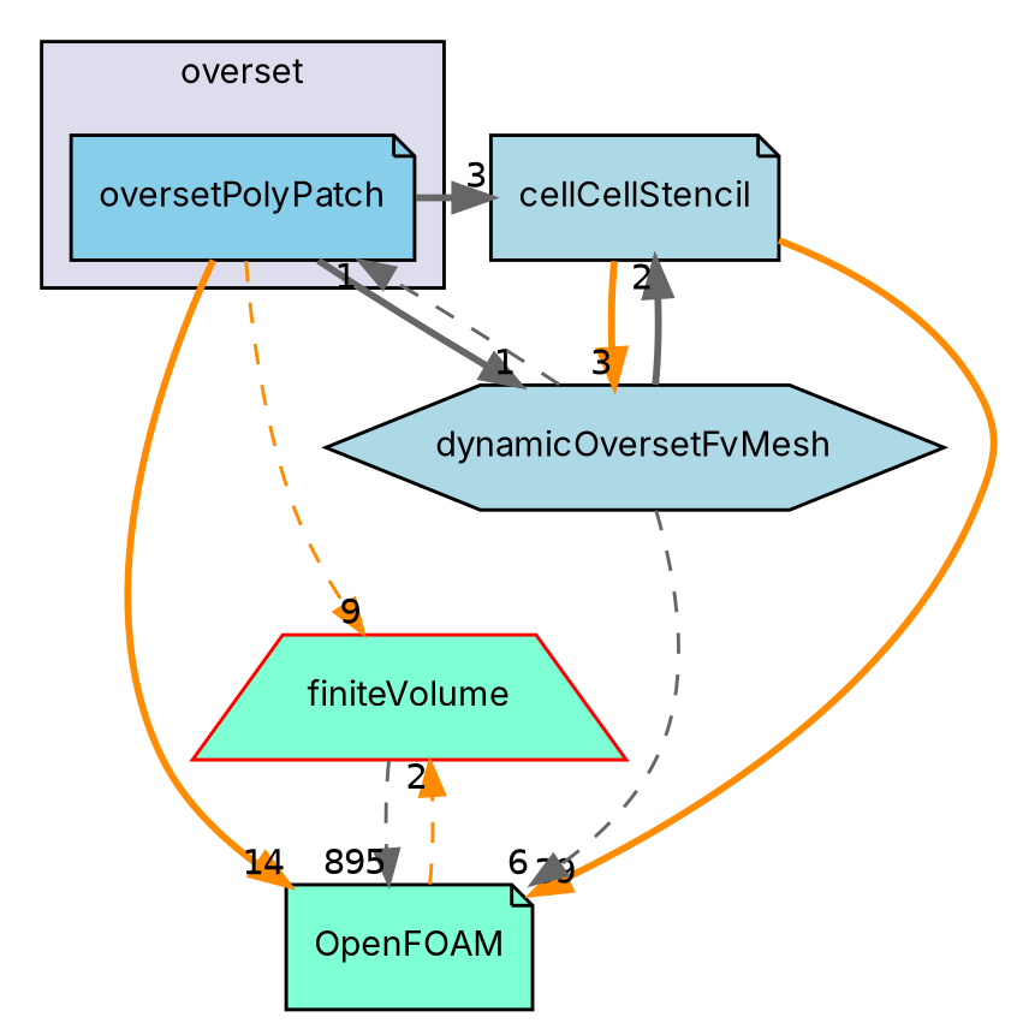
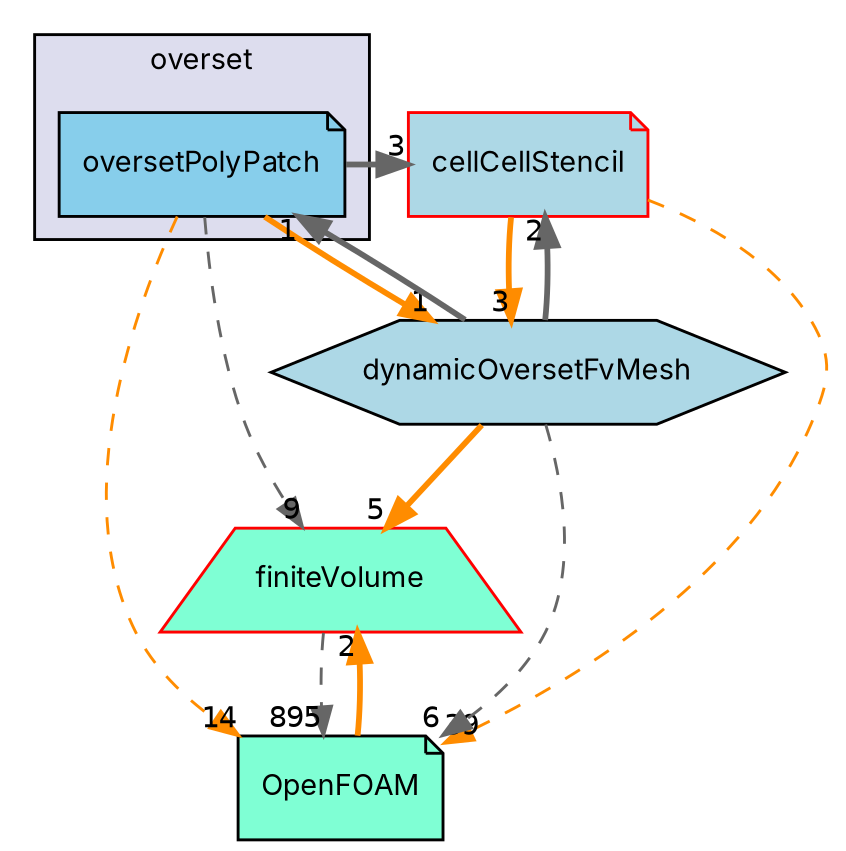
  digraph {
    compound=true
    fontname=Inter
    node [fillcolor=aquamarine fontname=Inter fontsize=10 shape=note style=filled]
    edge [color=darkorange fontname=Inter headlabel=3 labeldistance=1.5 labelfontname=Helvetica labelfontsize=10 style=bold]
    n1 [fillcolor=skyblue label=oversetPolyPatch pencolor=black]
    n2 [color=red label=finiteVolume shape=trapezium]
-   n3 [color=black fillcolor=lightblue label=cellCellStencil]
+   n3 [color=red fillcolor=lightblue label=cellCellStencil]
    n4 [fillcolor=lightblue label=dynamicOversetFvMesh shape=hexagon]
    n5 [color=black label=OpenFOAM]
    subgraph cluster_1 {
      bgcolor="#ddddee"
      fontsize=10
      label=overset
      pencolor=black
      n1
    }
-   n1 -> n2 [headlabel=9 style=dashed]
+   n1 -> n2 [color=gray40 headlabel=9 style=dashed]
    n1 -> n3 [color=gray40]
-   n1 -> n4 [color=gray40 headlabel=1]
-   n1 -> n5 [headlabel=14]
+   n1 -> n4 [headlabel=1]
+   n1 -> n5 [headlabel=14 style=dashed]
    n2 -> n5 [color=gray40 headlabel=895 style=dashed]
    n3 -> n4
-   n3 -> n5 [headlabel=39]
-   n4 -> n1 [color=gray40 headlabel=1 style=dashed]
+   n3 -> n5 [headlabel=39 style=dashed]
+   n4 -> n1 [color=gray40 headlabel=1]
+   n4 -> n2 [headlabel=5]
    n4 -> n3 [color=gray40 headlabel=2]
    n4 -> n5 [color=gray40 headlabel=6 style=dashed]
-   n5 -> n2 [headlabel=2 style=dashed]
+   n5 -> n2 [headlabel=2]
  }
